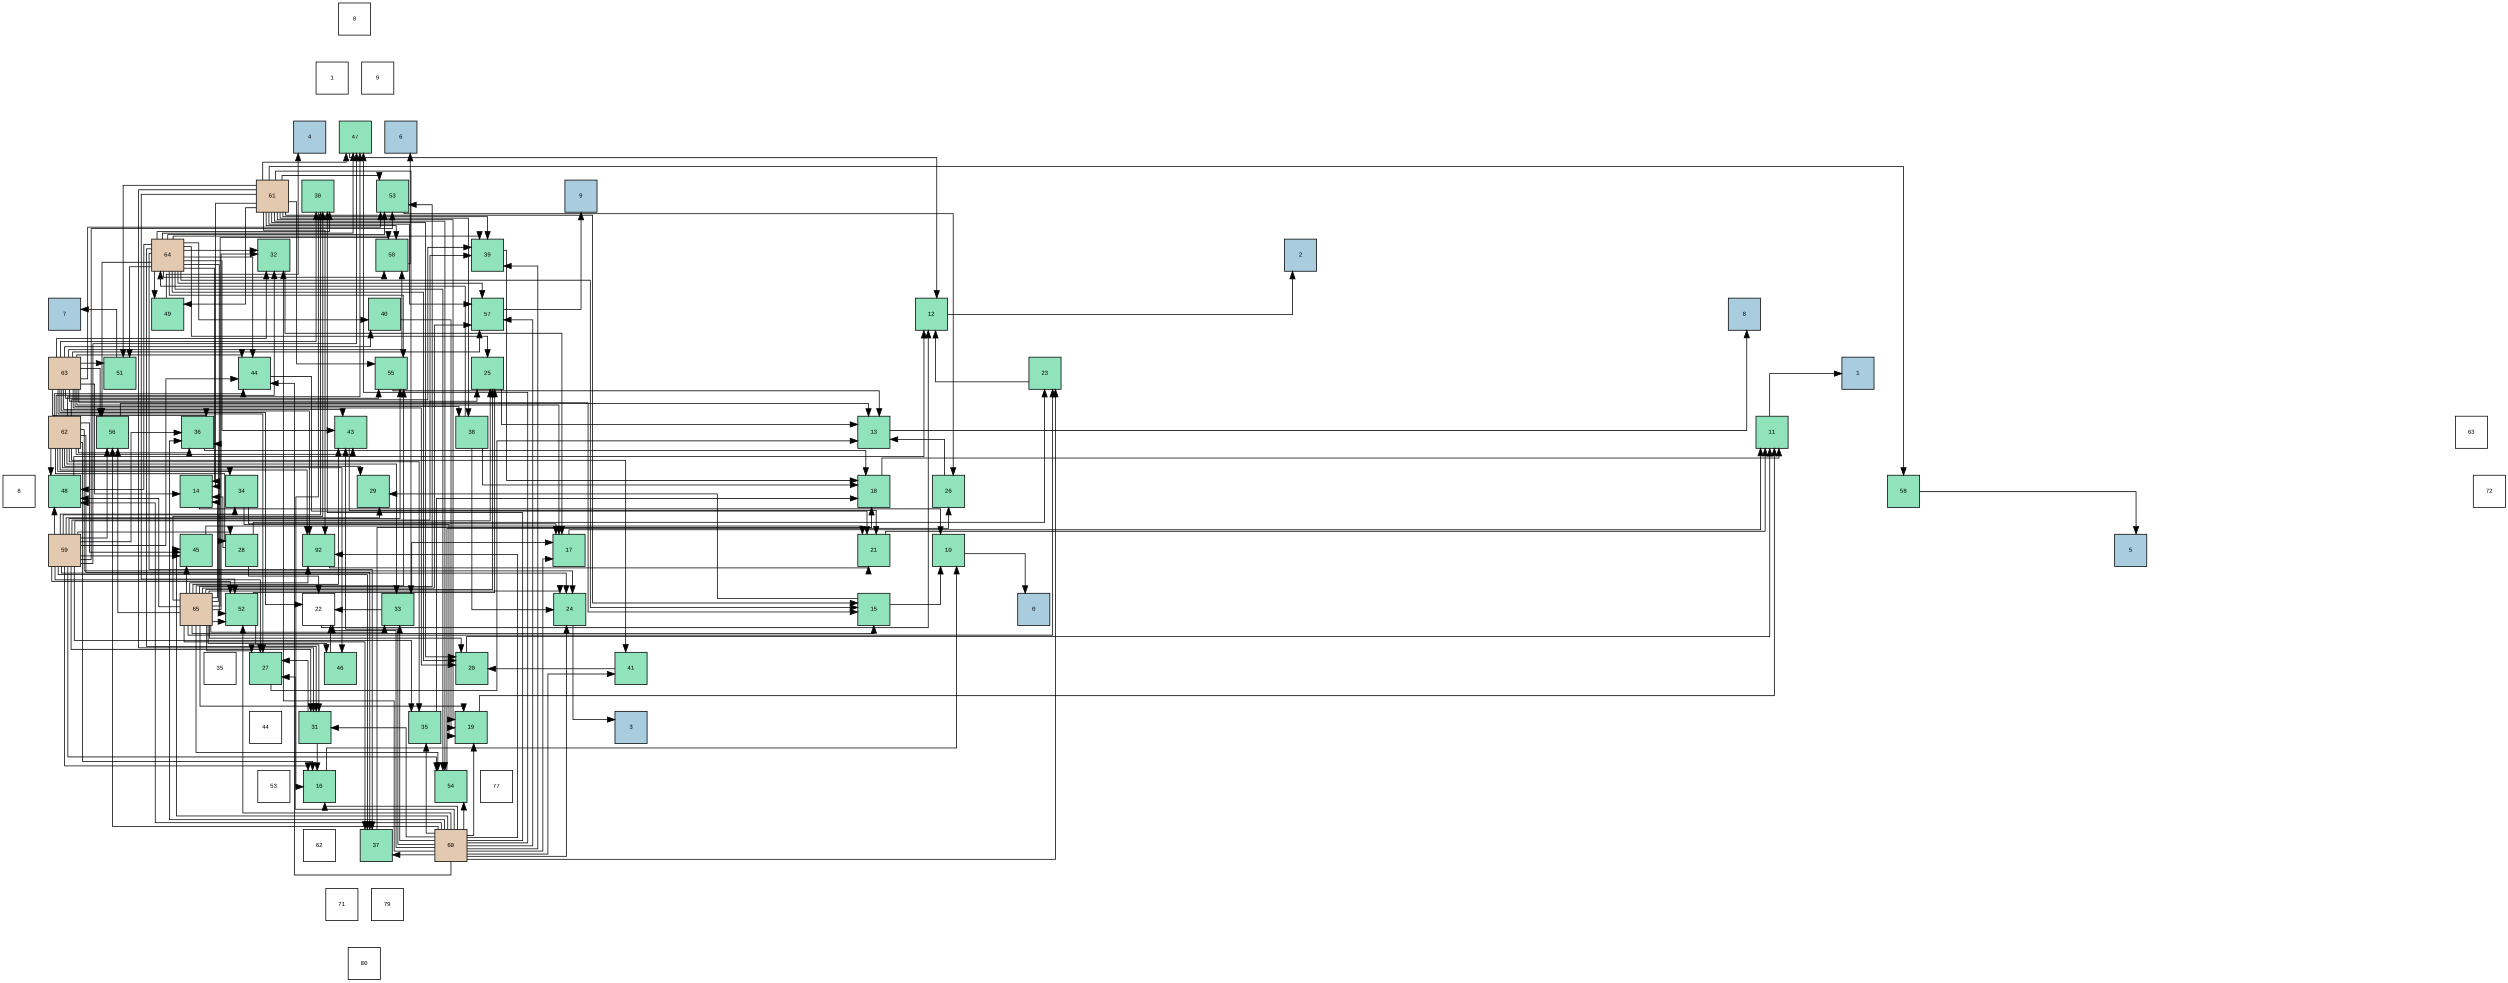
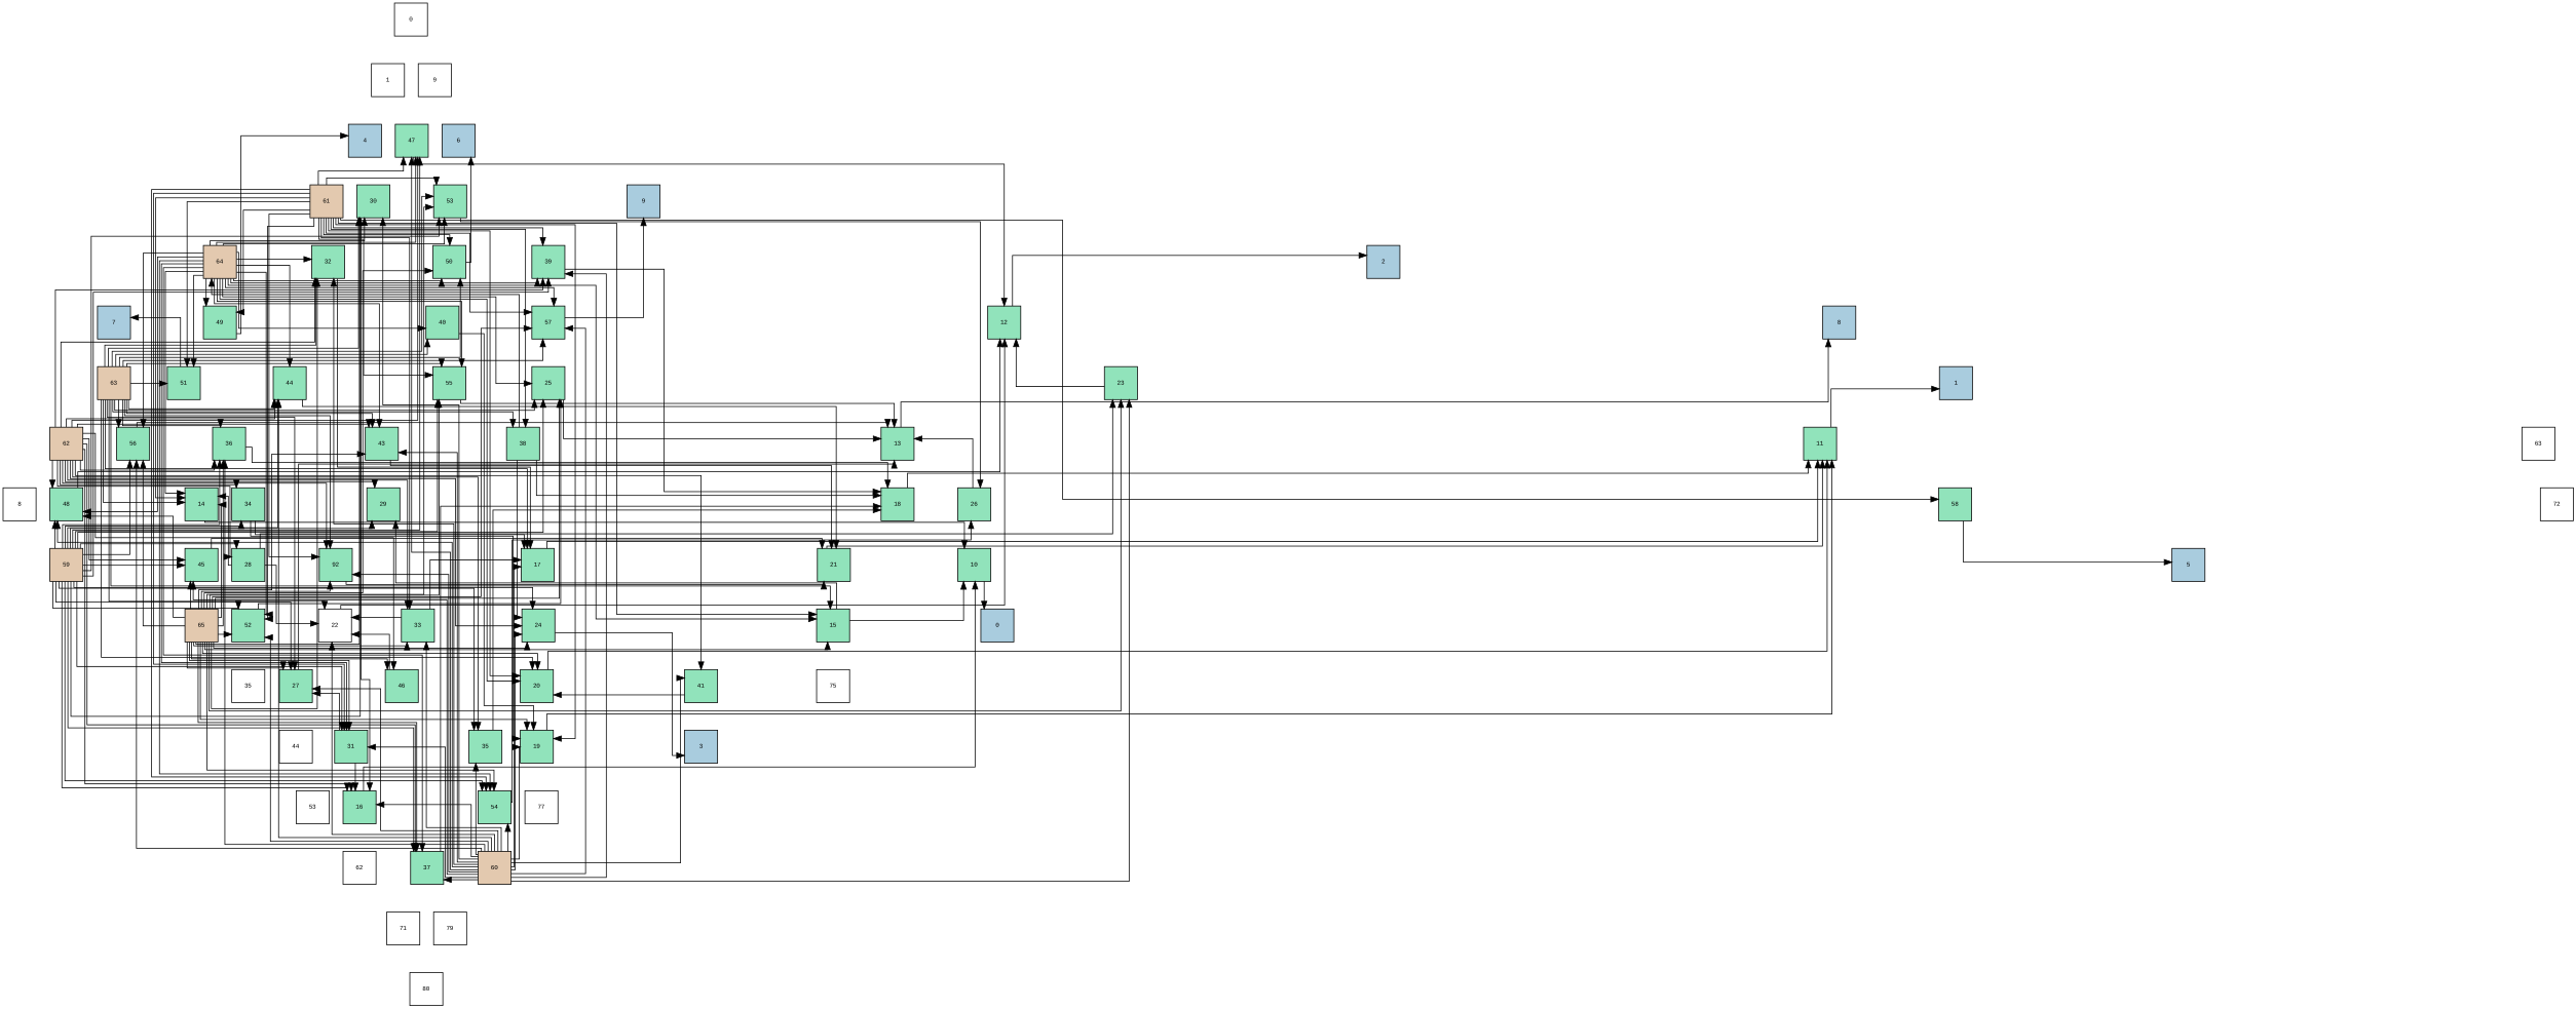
  digraph {
    fontname="Liberation Mono"
    rank=same
    rankdir=TB
    splines=ortho
    node [fillcolor="#91e3bb" fixedsize=true fontname="Liberation Mono" fontsize=8 shape=square style=filled]
    edge [constraint=false fontname="Liberation Mono" style=vis]
    n1 [fillcolor="#ffffff" label=0 width=0.6]
    n2 [fillcolor="#ffffff" label=1 width=0.6]
    n3 [fillcolor="#ffffff" label=9 width=0.6]
    n4 [fillcolor="#a9ccde" label=4 width=0.6]
    n5 [label=47 width=0.6]
    n6 [fillcolor="#a9ccde" label=6 width=0.6]
    n7 [fillcolor="#e3c9af" label=61 width=0.6]
    n8 [label=30 width=0.6]
    n9 [label=53 width=0.6]
    n10 [label=12 width=0.6]
    n11 [fillcolor="#e3c9af" label=64 width=0.6]
    n12 [label=32 width=0.6]
    n13 [label=49 width=0.6]
    n14 [label=51 width=0.6]
    n15 [label=50 width=0.6]
    n16 [label=14 width=0.6]
    n17 [label=39 width=0.6]
    n18 [label=57 width=0.6]
    n19 [label=55 width=0.6]
    n20 [label=52 width=0.6]
    n21 [label=38 width=0.6]
    n22 [label=92 width=0.6]
    n23 [label=33 width=0.6]
    n24 [label=31 width=0.6]
    n25 [label=20 width=0.6]
    n26 [label=58 width=0.6]
    n27 [label=15 width=0.6]
    n28 [label=19 width=0.6]
    n29 [label=54 width=0.6]
    n30 [label=16 width=0.6]
    n31 [fillcolor="#a9ccde" label=7 width=0.6]
    n32 [label=56 width=0.6]
    n33 [label=48 width=0.6]
    n34 [label=40 width=0.6]
    n35 [label=44 width=0.6]
    n36 [label=43 width=0.6]
    n37 [label=25 width=0.6]
    n38 [label=37 width=0.6]
    n39 [label=17 width=0.6]
    n40 [label=36 width=0.6]
    n41 [label=26 width=0.6]
    n42 [label=45 width=0.6]
    n43 [label=28 width=0.6]
    n44 [label=10 width=0.6]
    n45 [label=18 width=0.6]
    n46 [fillcolor="#a9ccde" label=9 width=0.6]
    n47 [label=13 width=0.6]
    n48 [label=27 width=0.6]
    n49 [fillcolor="#ffffff" label=35 width=0.6]
    n50 [label=29 width=0.6]
    n51 [label=24 width=0.6]
    n52 [fillcolor="#ffffff" label=22 width=0.6]
    n53 [label=21 width=0.6]
    n54 [label=46 width=0.6]
    n55 [fillcolor="#ffffff" label=53 width=0.6]
    n56 [label=35 width=0.6]
    n57 [label=11 width=0.6]
    n58 [fillcolor="#a9ccde" label=5 width=0.6]
    n59 [label=41 width=0.6]
+   n60 [fillcolor="#ffffff" label=75 width=0.6]
    n61 [fillcolor="#ffffff" label=77 width=0.6]
    n62 [fillcolor="#e3c9af" label=60 width=0.6]
    n63 [fillcolor="#e3c9af" label=63 width=0.6]
    n64 [fillcolor="#e3c9af" label=59 width=0.6]
    n65 [label=34 width=0.6]
    n66 [fillcolor="#ffffff" label=71 width=0.6]
    n67 [fillcolor="#ffffff" label=79 width=0.6]
    n68 [fillcolor="#e3c9af" label=62 width=0.6]
    n69 [fillcolor="#ffffff" label=8 width=0.6]
    n70 [fillcolor="#ffffff" label=44 width=0.6]
    n71 [fillcolor="#e3c9af" label=65 width=0.6]
    n72 [label=23 width=0.6]
    n73 [fillcolor="#a9ccde" label=3 width=0.6]
    n74 [fillcolor="#ffffff" label=62 width=0.6]
    n75 [fillcolor="#a9ccde" label=2 width=0.6]
    n76 [fillcolor="#a9ccde" label=8 width=0.6]
    n77 [fillcolor="#a9ccde" label=0 width=0.6]
    n78 [fillcolor="#a9ccde" label=1 width=0.6]
    n79 [fillcolor="#ffffff" label=63 width=0.6]
    n80 [fillcolor="#ffffff" label=72 width=0.6]
    n81 [fillcolor="#ffffff" label=80 width=0.6]
    n1 -> n2 [constraint=true style=invis]
    n1 -> n3 [constraint=true style=invis]
    n2 -> n4 [constraint=true style=invis]
    n2 -> n5 [constraint=true style=invis]
    n3 -> n5 [constraint=true style=invis]
    n3 -> n6 [constraint=true style=invis]
    n4 -> n7 [constraint=true style=invis]
    n4 -> n8 [constraint=true style=invis]
    n5 -> n8 [constraint=true style=invis]
    n5 -> n9 [constraint=true style=invis]
    n5 -> n10
    n6 -> n9 [constraint=true style=invis]
    n6 -> n46 [constraint=true style=invis]
    n7 -> n5
    n7 -> n9
    n7 -> n11 [constraint=true style=invis]
    n7 -> n12 [constraint=true style=invis]
    n7 -> n13
    n7 -> n14
    n7 -> n15
    n7 -> n16
    n7 -> n17
    n7 -> n18
    n7 -> n19
    n7 -> n20
    n7 -> n21
    n7 -> n22
    n7 -> n23
    n7 -> n24
    n7 -> n25
    n7 -> n26
    n7 -> n27
    n7 -> n28
    n7 -> n29
    n8 -> n12 [constraint=true style=invis]
    n8 -> n15 [constraint=true style=invis]
    n8 -> n30
    n9 -> n15 [constraint=true style=invis]
    n9 -> n17 [constraint=true style=invis]
    n9 -> n41
    n10 -> n37 [constraint=true style=invis]
    n10 -> n72 [constraint=true style=invis]
    n10 -> n75
    n11 -> n5
    n11 -> n8
    n11 -> n9
    n11 -> n12
    n11 -> n13
    n11 -> n13 [constraint=true style=invis]
    n11 -> n14
    n11 -> n15
    n11 -> n16
    n11 -> n17
    n11 -> n18
    n11 -> n19
    n11 -> n20
    n11 -> n24
    n11 -> n25
    n11 -> n27
    n11 -> n29
    n11 -> n31 [constraint=true style=invis]
    n11 -> n32
    n11 -> n33
    n11 -> n34
    n11 -> n35
    n11 -> n36
    n11 -> n37
    n11 -> n38
    n12 -> n13 [constraint=true style=invis]
    n12 -> n34 [constraint=true style=invis]
    n12 -> n39
    n13 -> n4
    n13 -> n14 [constraint=true style=invis]
    n13 -> n35 [constraint=true style=invis]
    n14 -> n31
    n14 -> n32 [constraint=true style=invis]
    n14 -> n40 [constraint=true style=invis]
    n15 -> n6
    n15 -> n18 [constraint=true style=invis]
    n15 -> n34 [constraint=true style=invis]
    n16 -> n42 [constraint=true style=invis]
    n16 -> n43 [constraint=true style=invis]
    n16 -> n44
    n17 -> n10 [constraint=true style=invis]
    n17 -> n18 [constraint=true style=invis]
    n17 -> n45
    n18 -> n19 [constraint=true style=invis]
    n18 -> n37 [constraint=true style=invis]
    n18 -> n46
    n19 -> n21 [constraint=true style=invis]
    n19 -> n36 [constraint=true style=invis]
    n19 -> n47
    n20 -> n37
    n20 -> n48 [constraint=true style=invis]
    n20 -> n49 [constraint=true style=invis]
    n21 -> n11
    n21 -> n45
    n21 -> n45 [constraint=true style=invis]
    n21 -> n50 [constraint=true style=invis]
    n21 -> n51
    n22 -> n23 [constraint=true style=invis]
    n22 -> n52 [constraint=true style=invis]
    n22 -> n53
    n23 -> n25 [constraint=true style=invis]
    n23 -> n39
    n23 -> n52
    n23 -> n54 [constraint=true style=invis]
    n24 -> n30
    n24 -> n30 [constraint=true style=invis]
    n24 -> n48
    n24 -> n55 [constraint=true style=invis]
    n25 -> n28 [constraint=true style=invis]
    n25 -> n56 [constraint=true style=invis]
    n25 -> n57
    n26 -> n44 [constraint=true style=invis]
    n26 -> n58
    n26 -> n58 [constraint=true style=invis]
    n27 -> n44
    n27 -> n50
    n27 -> n59 [constraint=true style=invis]
+   n27 -> n60 [constraint=true style=invis]
    n28 -> n29 [constraint=true style=invis]
    n28 -> n57
    n28 -> n61 [constraint=true style=invis]
    n29 -> n38 [constraint=true style=invis]
    n29 -> n41
    n29 -> n62 [constraint=true style=invis]
    n30 -> n38 [constraint=true style=invis]
    n30 -> n44
    n30 -> n74 [constraint=true style=invis]
    n31 -> n14 [constraint=true style=invis]
    n31 -> n63 [constraint=true style=invis]
    n32 -> n16 [constraint=true style=invis]
    n32 -> n33 [constraint=true style=invis]
    n32 -> n47
    n33 -> n10
    n33 -> n42 [constraint=true style=invis]
    n33 -> n64 [constraint=true style=invis]
    n34 -> n19 [constraint=true style=invis]
    n34 -> n28
    n34 -> n35 [constraint=true style=invis]
    n35 -> n36 [constraint=true style=invis]
    n35 -> n40 [constraint=true style=invis]
    n35 -> n53
    n36 -> n50 [constraint=true style=invis]
    n36 -> n53
    n36 -> n65 [constraint=true style=invis]
    n37 -> n21 [constraint=true style=invis]
    n37 -> n47
    n37 -> n47 [constraint=true style=invis]
    n38 -> n45
    n38 -> n66 [constraint=true style=invis]
    n38 -> n67 [constraint=true style=invis]
    n39 -> n23 [constraint=true style=invis]
    n39 -> n51 [constraint=true style=invis]
    n39 -> n57
    n40 -> n16 [constraint=true style=invis]
    n40 -> n45
    n40 -> n65 [constraint=true style=invis]
    n41 -> n44 [constraint=true style=invis]
    n41 -> n47
    n41 -> n53 [constraint=true style=invis]
    n42 -> n20 [constraint=true style=invis]
    n42 -> n53
    n42 -> n71 [constraint=true style=invis]
    n43 -> n16
    n43 -> n20 [constraint=true style=invis]
    n43 -> n52
    n43 -> n52 [constraint=true style=invis]
    n43 -> n72
    n44 -> n27 [constraint=true style=invis]
    n44 -> n77
    n44 -> n77 [constraint=true style=invis]
    n45 -> n39 [constraint=true style=invis]
    n45 -> n53 [constraint=true style=invis]
    n45 -> n57
    n46 -> n17 [constraint=true style=invis]
    n46 -> n75 [constraint=true style=invis]
    n47 -> n41 [constraint=true style=invis]
    n47 -> n45 [constraint=true style=invis]
    n47 -> n76
    n48 -> n24 [constraint=true style=invis]
    n48 -> n47
    n48 -> n70 [constraint=true style=invis]
    n49 -> n70 [constraint=true style=invis]
    n50 -> n22 [constraint=true style=invis]
    n50 -> n39 [constraint=true style=invis]
    n51 -> n25 [constraint=true style=invis]
    n51 -> n59 [constraint=true style=invis]
    n51 -> n73
    n52 -> n10
    n52 -> n48 [constraint=true style=invis]
    n52 -> n54 [constraint=true style=invis]
    n53 -> n27 [constraint=true style=invis]
    n53 -> n51 [constraint=true style=invis]
    n53 -> n57
    n54 -> n24 [constraint=true style=invis]
    n54 -> n52
    n54 -> n56 [constraint=true style=invis]
    n55 -> n74 [constraint=true style=invis]
    n56 -> n29 [constraint=true style=invis]
    n56 -> n30 [constraint=true style=invis]
    n56 -> n45
    n57 -> n26 [constraint=true style=invis]
    n57 -> n41 [constraint=true style=invis]
    n57 -> n78
    n58 -> n77 [constraint=true style=invis]
    n59 -> n25
    n59 -> n28 [constraint=true style=invis]
    n59 -> n73 [constraint=true style=invis]
+   n60 -> n73 [constraint=true style=invis]
    n61 -> n62 [constraint=true style=invis]
    n62 -> n5
    n62 -> n8
    n62 -> n12
    n62 -> n17
    n62 -> n18
    n62 -> n20
    n62 -> n22
    n62 -> n23
    n62 -> n24
    n62 -> n28
    n62 -> n29
    n62 -> n30
    n62 -> n32
    n62 -> n33
    n62 -> n35
    n62 -> n36
    n62 -> n38
    n62 -> n39
    n62 -> n40
    n62 -> n42
    n62 -> n48
    n62 -> n51
    n62 -> n52
    n62 -> n56
    n62 -> n59
    n62 -> n67 [constraint=true style=invis]
    n62 -> n72
    n63 -> n8
    n63 -> n9
    n63 -> n12
    n63 -> n14
    n63 -> n15
    n63 -> n16
    n63 -> n18
    n63 -> n19
    n63 -> n21
    n63 -> n22
    n63 -> n25
    n63 -> n27
    n63 -> n32
    n63 -> n32 [constraint=true style=invis]
    n63 -> n34
    n63 -> n35
    n63 -> n36
    n63 -> n37
    n63 -> n39
    n63 -> n40
    n63 -> n48
    n63 -> n52
    n63 -> n68 [constraint=true style=invis]
    n64 -> n5
    n64 -> n8
    n64 -> n9
    n64 -> n17
    n64 -> n19
    n64 -> n20
    n64 -> n24
    n64 -> n29
    n64 -> n30
    n64 -> n32
    n64 -> n33
    n64 -> n35
    n64 -> n37
    n64 -> n38
    n64 -> n40
    n64 -> n42
    n64 -> n43
    n64 -> n48
    n64 -> n50
    n64 -> n51
    n64 -> n56
    n64 -> n65
    n64 -> n71 [constraint=true style=invis]
    n65 -> n22 [constraint=true style=invis]
    n65 -> n28
    n65 -> n39
    n65 -> n43 [constraint=true style=invis]
    n66 -> n81 [constraint=true style=invis]
    n67 -> n81 [constraint=true style=invis]
    n68 -> n5
    n68 -> n12
    n68 -> n17
    n68 -> n22
    n68 -> n23
    n68 -> n30
    n68 -> n33
    n68 -> n33 [constraint=true style=invis]
    n68 -> n35
    n68 -> n36
    n68 -> n38
    n68 -> n40
    n68 -> n42
    n68 -> n43
    n68 -> n50
    n68 -> n51
    n68 -> n54
    n68 -> n56
    n68 -> n59
    n68 -> n65
    n68 -> n69 [constraint=true style=invis]
    n69 -> n64 [constraint=true style=invis]
    n70 -> n55 [constraint=true style=invis]
    n71 -> n8
    n71 -> n9
    n71 -> n12
    n71 -> n15
    n71 -> n16
    n71 -> n18
    n71 -> n19
    n71 -> n20
    n71 -> n22
    n71 -> n23
-   n20 -> n24
+   n71 -> n24
    n71 -> n25
    n71 -> n27
    n71 -> n28
    n71 -> n29
    n71 -> n32
    n71 -> n33
    n71 -> n36
    n71 -> n37
    n71 -> n38
    n71 -> n40
    n71 -> n42
    n71 -> n48
    n71 -> n49 [constraint=true style=invis]
    n71 -> n51
    n71 -> n54
    n71 -> n72
    n72 -> n10
    n72 -> n47 [constraint=true style=invis]
    n72 -> n57 [constraint=true style=invis]
    n73 -> n61 [constraint=true style=invis]
    n74 -> n66 [constraint=true style=invis]
    n75 -> n10 [constraint=true style=invis]
    n75 -> n76 [constraint=true style=invis]
    n76 -> n72 [constraint=true style=invis]
    n76 -> n78 [constraint=true style=invis]
+   n77 -> n60 [constraint=true style=invis]
    n78 -> n57 [constraint=true style=invis]
    n78 -> n79 [constraint=true style=invis]
    n79 -> n26 [constraint=true style=invis]
    n79 -> n80 [constraint=true style=invis]
    n80 -> n58 [constraint=true style=invis]
  }
